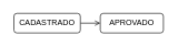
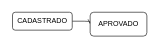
  <mxCell id="0" />
  <mxCell id="1" parent="0" />
  <mxCell id="2" style="edgeStyle=orthogonalEdgeStyle;rounded=1;orthogonalLoop=1;jettySize=auto;html=1;exitX=1;exitY=0.5;exitDx=0;exitDy=0;entryX=0;entryY=0.5;entryDx=0;entryDy=0;endArrow=open;" edge="1" parent="1" source="3" target="4"><mxGeometry relative="1" as="geometry" /></mxCell>
  <mxCell id="3" value="CADASTRADO" style="rounded=1;whiteSpace=wrap;html=1;" vertex="1" parent="1"><mxGeometry x="20" y="20" width="100" height="30" as="geometry" /></mxCell>
- <mxCell id="4" value="APROVADO" style="rounded=1;whiteSpace=wrap;html=1;" vertex="1" parent="1"><mxGeometry x="150" y="20" width="95" height="30" as="geometry" /></mxCell>
+ <mxCell id="4" value="APROVADO" style="rounded=1;whiteSpace=wrap;html=1;" vertex="1" parent="1"><mxGeometry x="150" y="20" width="95" height="40" as="geometry" /></mxCell>
